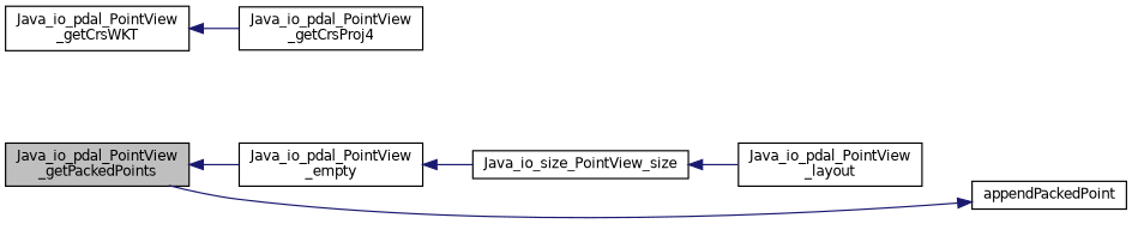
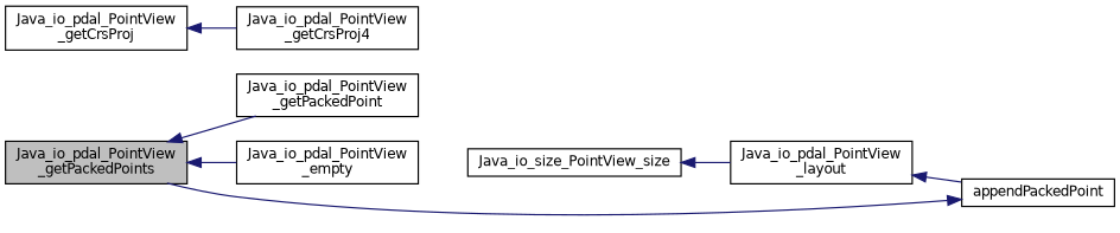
  digraph {
    rankdir=LR
    node [color=black fillcolor=white fontname=Helvetica fontsize=10 shape=record style=filled]
    edge [color=midnightblue dir=back fontname=Helvetica fontsize=10 labelfontname=Helvetica labelfontsize=10 style=solid]
    n1 [fillcolor=grey75 fontcolor=black height=0.2 label="Java_io_pdal_PointView\l_getPackedPoints" width=0.4]
+   n2 [height=0.2 label="Java_io_pdal_PointView\l_getPackedPoint" width=0.4]
    n3 [height=0.2 label="Java_io_pdal_PointView\l_empty" width=0.4]
-   n4 [height=0.2 label="Java_io_pdal_PointView\l_getCrsWKT" width=0.4]
+   n4 [height=0.2 label="Java_io_pdal_PointView\l_getCrsProj" width=0.4]
    n5 [height=0.2 label="Java_io_pdal_PointView\l_getCrsProj4" width=0.4]
    n6 [height=0.2 label=Java_io_size_PointView_size width=0.4]
    n7 [height=0.2 label="Java_io_pdal_PointView\l_layout" width=0.4]
    n8 [height=0.2 label=appendPackedPoint width=0.4]
+   n1 -> n2
    n1 -> n3
-   n3 -> n6
    n4 -> n5
    n6 -> n7
+   n7 -> n8
    n8 -> n1
  }
